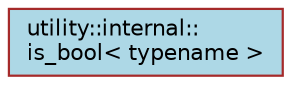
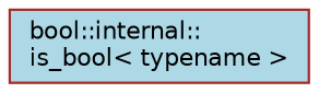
  digraph {
    rankdir=LR
-   n1 [color=brown fillcolor=lightblue fontname=Helvetica fontsize=10 height=0.2 label="utility::internal::\lis_bool\< typename \>" shape=box style=filled width=0.4]
+   n1 [color=brown fillcolor=lightblue fontname=Helvetica fontsize=10 height=0.2 label="bool::internal::\lis_bool\< typename \>" shape=box style=filled width=0.4]
  }
